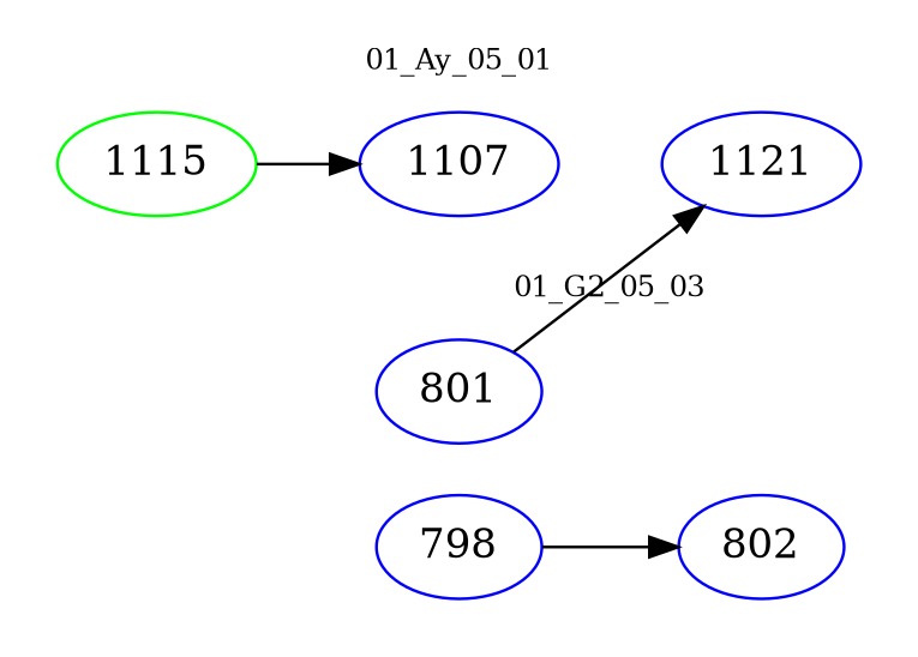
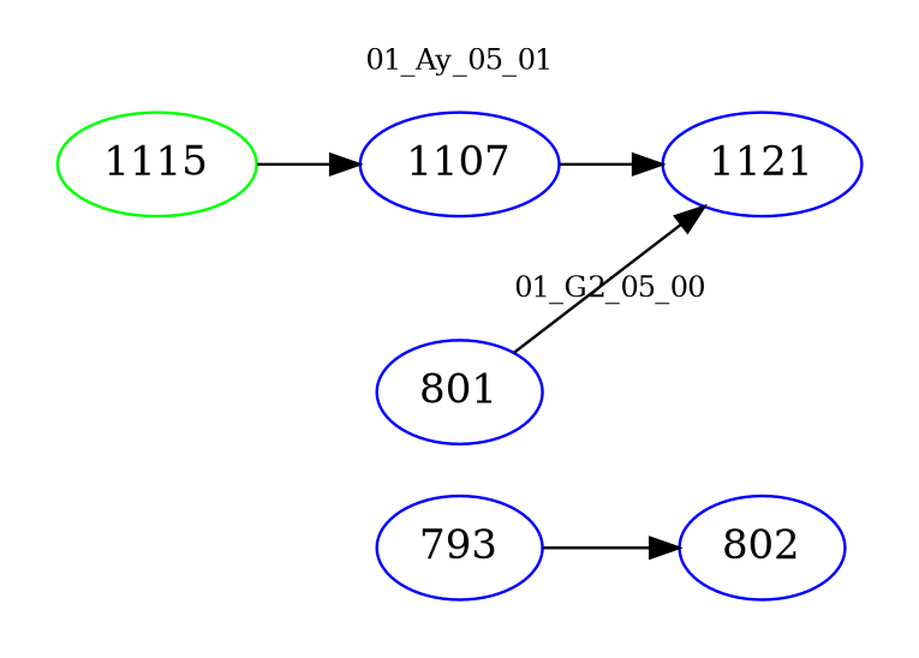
  digraph {
    rankdir=LR
    node [color=blue]
    edge [color=black]
    n1 [color=green label=1115]
    n2 [label=1107]
    n3 [label=1121]
    n4 [label=801]
-   n5 [label=798]
+   n5 [label=793]
    n6 [label=802]
    subgraph cluster_1 {
      color=white
      fontsize=10
      label="01_Ay_05_01"
      n1
      n2
      n3
    }
    subgraph cluster_2 {
      color=white
      fontsize=10
-     label="01_G2_05_03"
+     label="01_G2_05_00"
      n4
      n5
      n6
    }
    n1 -> n2
+   n2 -> n3
    n4 -> n3
    n5 -> n6
  }
